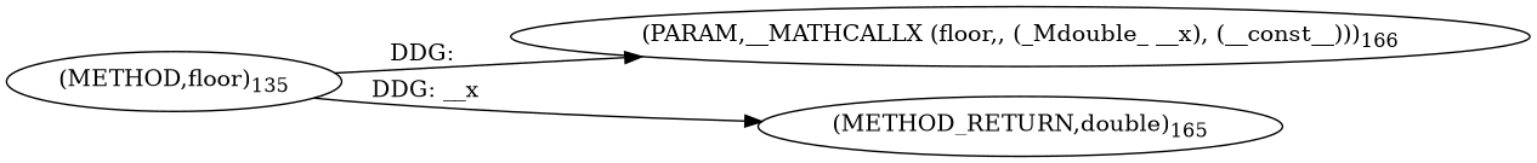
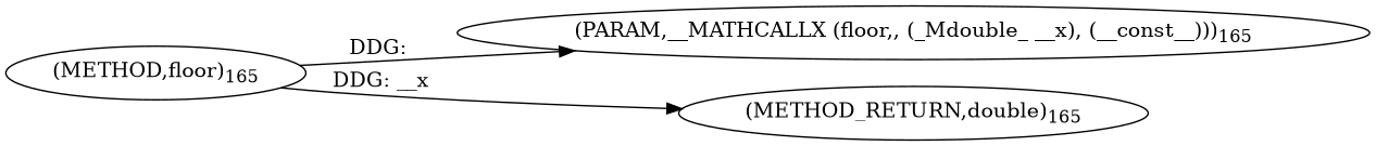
  digraph {
    rankdir=LR
-   n1 [label=<(METHOD,floor)<SUB>135</SUB>>]
-   n2 [label=<(PARAM,__MATHCALLX (floor,, (_Mdouble_ __x), (__const__)))<SUB>166</SUB>>]
+   n1 [label=<(METHOD,floor)<SUB>165</SUB>>]
+   n2 [label=<(PARAM,__MATHCALLX (floor,, (_Mdouble_ __x), (__const__)))<SUB>165</SUB>>]
    n3 [label=<(METHOD_RETURN,double)<SUB>165</SUB>>]
    n1 -> n2 [label="DDG: "]
    n1 -> n3 [label="DDG: __x"]
  }
